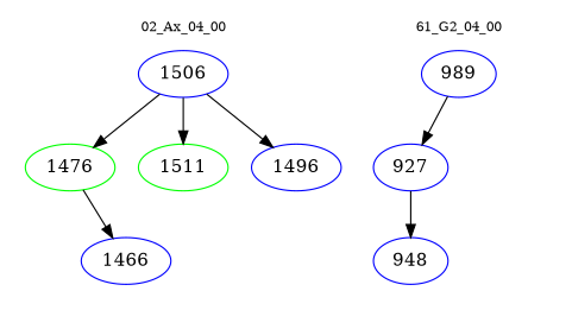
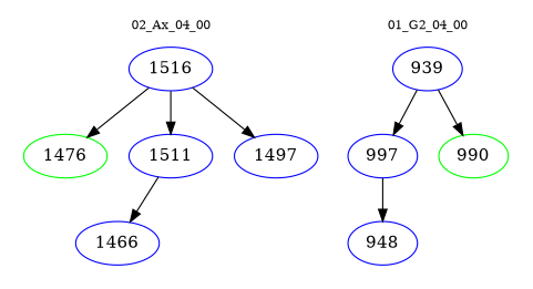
  digraph {
    node [color=blue]
    edge [color=black]
-   n1 [label=1506]
+   n1 [label=1516]
    n2 [color=green label=1476]
-   n3 [color=green label=1511]
-   n4 [label=1496]
+   n3 [label=1511]
+   n4 [label=1497]
    n5 [label=1466]
-   n6 [label=989]
-   n7 [label=927]
+   n6 [label=939]
+   n7 [label=997]
+   n8 [color=green label=990]
    n9 [label=948]
    subgraph cluster_1 {
      color=white
      fontsize=10
      label="02_Ax_04_00"
      n1
      n2
      n3
      n4
      n5
    }
    subgraph cluster_2 {
      color=white
      fontsize=10
-     label="61_G2_04_00"
+     label="01_G2_04_00"
      n6
      n7
+     n8
      n9
    }
    n1 -> n2
    n1 -> n3
    n1 -> n4
-   n2 -> n5
+   n3 -> n5
    n6 -> n7
+   n6 -> n8
    n7 -> n9
  }
